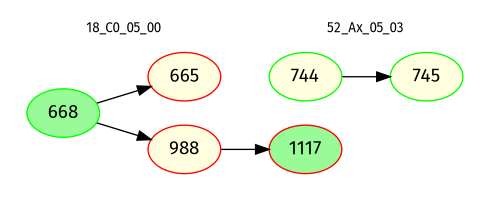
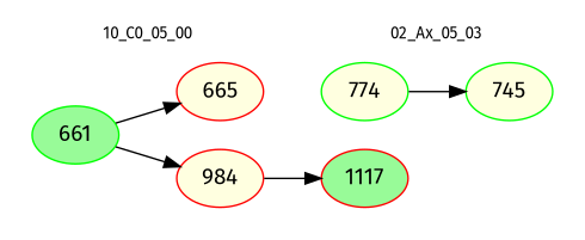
  digraph {
    fontname="Fira Sans"
    rankdir=LR
    node [color=green fillcolor=lightyellow fontname="Fira Sans" style=filled]
    edge [color=black fontname="Fira Sans"]
-   n1 [label=744]
+   n1 [label=774]
    n2 [color=red fillcolor=palegreen label=1117]
    n3 [label=745]
-   n4 [fillcolor=palegreen label=668]
-   n5 [color=red label=988]
+   n4 [fillcolor=palegreen label=661]
+   n5 [color=red label=984]
    n6 [color=red label=665]
    subgraph cluster_1 {
      color=white
      fontsize=10
-     label="52_Ax_05_03"
+     label="02_Ax_05_03"
      n1
      n2
      n3
    }
    subgraph cluster_2 {
      color=white
      fontsize=10
-     label="18_C0_05_00"
+     label="10_C0_05_00"
      n4
      n5
      n6
    }
    n1 -> n3
    n4 -> n5
    n4 -> n6
    n5 -> n2
  }
